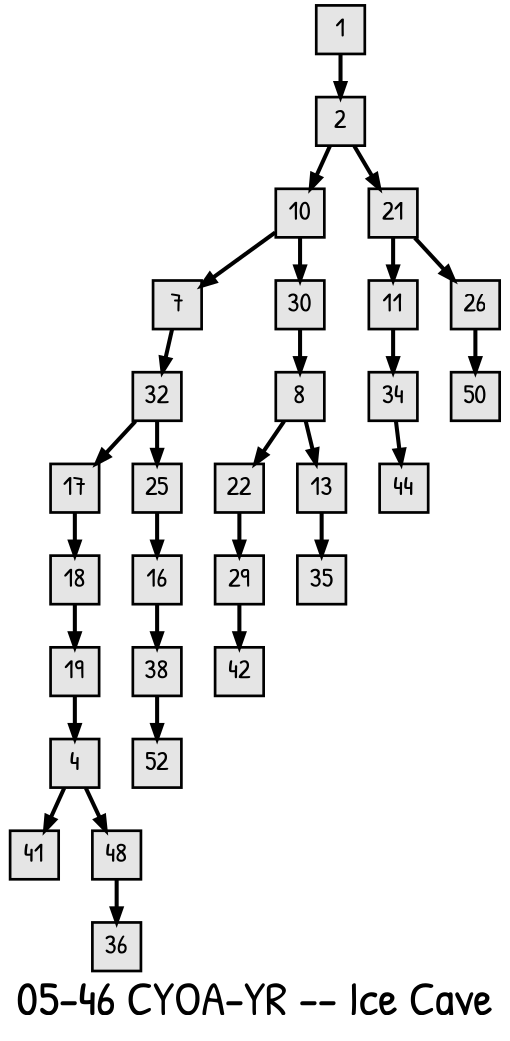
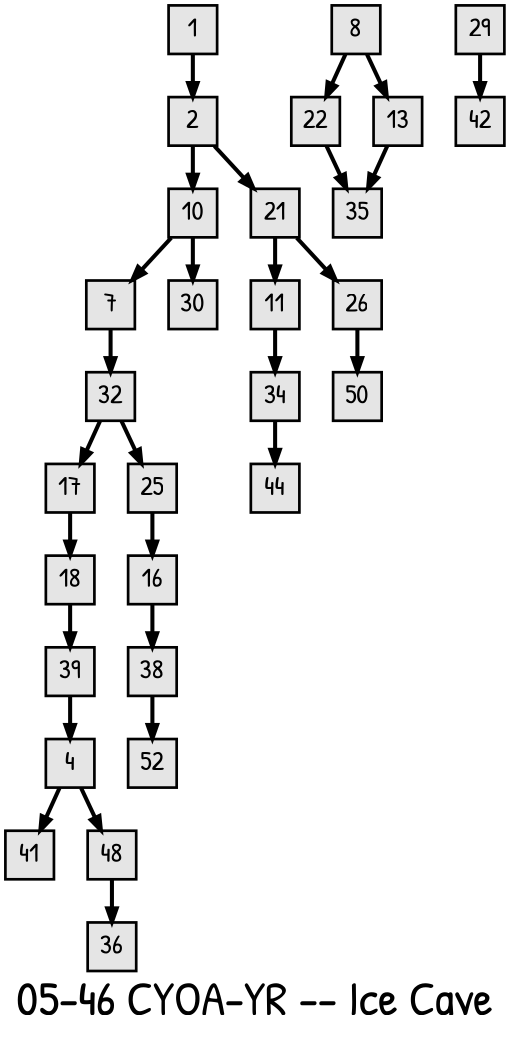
  digraph {
    fontname="Patrick Hand"
    fontsize=36
    label="05-46 CYOA-YR -- Ice Cave"
    nodesep=0.35
    ordering=out
    rankdir=TB
    ranksep=0.45
    node [fillcolor=grey90 fixedsize=true fontname="Patrick Hand" fontsize=20 labelfloat=true margin="0,0" penwidth=2 regular=true shape=rect style=filled]
    edge [fontname="Patrick Hand" fontsize=12 labelfloat=true penwidth=3]
    1
    2
    10
    21
    7
    30
    11
    26
    32
    8
    n11 [label=34]
    50
    4
    41
    48
    36
    17
    25
    18
    16
    22
    13
    29
    35
    42
    44
    38
    52
-   19
+   19 [label=39]
    1 -> 2
    2 -> 10
    2 -> 21
    10 -> 7
    10 -> 30
    21 -> 11
    21 -> 26
    7 -> 32
-   30 -> 8
    11 -> n11
    26 -> 50
    32 -> 17
    32 -> 25
    8 -> 22
    8 -> 13
    n11 -> 44
    4 -> 41
    4 -> 48
    48 -> 36
    17 -> 18
    25 -> 16
    18 -> 19
    16 -> 38
-   22 -> 29
+   22 -> 35
    13 -> 35
    29 -> 42
    38 -> 52
    19 -> 4
  }
